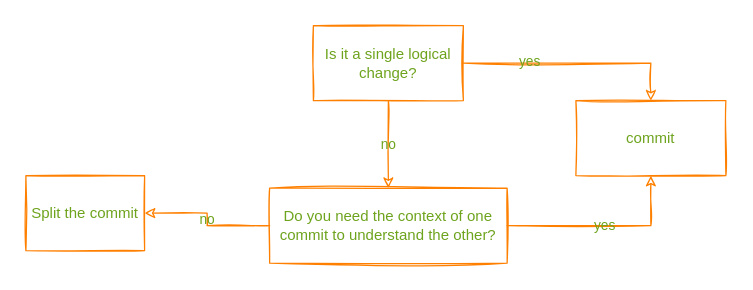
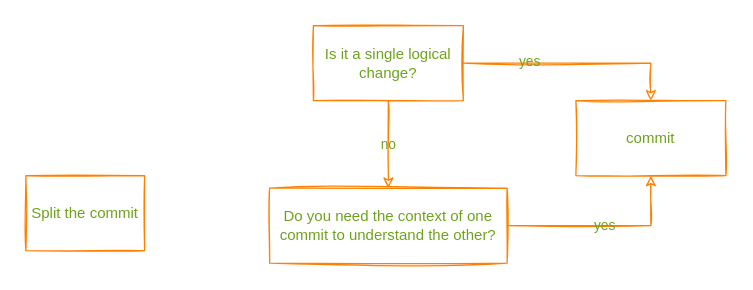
  <mxCell id="0" />
  <mxCell id="1" parent="0" />
  <mxCell id="2" value="no" style="edgeStyle=orthogonalEdgeStyle;rounded=0;orthogonalLoop=1;jettySize=auto;html=1;entryX=0.5;entryY=0;entryDx=0;entryDy=0;labelBackgroundColor=none;fontColor=#6EA31D;strokeColor=#FF8000;sketch=1;fillOpacity=0;" edge="1" parent="1" source="5" target="9"><mxGeometry relative="1" as="geometry" /></mxCell>
  <mxCell id="3" style="edgeStyle=orthogonalEdgeStyle;rounded=0;orthogonalLoop=1;jettySize=auto;html=1;entryX=0.5;entryY=0;entryDx=0;entryDy=0;labelBackgroundColor=none;fontColor=#6EA31D;strokeColor=#FF8000;sketch=1;fillOpacity=0;" edge="1" parent="1" source="5" target="6"><mxGeometry relative="1" as="geometry" /></mxCell>
  <mxCell id="4" value="yes" style="edgeLabel;html=1;align=center;verticalAlign=middle;resizable=0;points=[];labelBackgroundColor=none;fontColor=#6EA31D;" vertex="1" connectable="0" parent="3"><mxGeometry x="-0.426" y="2" relative="1" as="geometry"><mxPoint as="offset" /></mxGeometry></mxCell>
  <mxCell id="5" value="Is it a single logical change?" style="whiteSpace=wrap;html=1;labelBackgroundColor=none;fontColor=#6EA31D;strokeColor=#FF8000;sketch=1;fillOpacity=0;" vertex="1" parent="1"><mxGeometry x="250" y="20" width="120" height="60" as="geometry" /></mxCell>
  <mxCell id="6" value="commit" style="whiteSpace=wrap;html=1;labelBackgroundColor=none;fontColor=#6EA31D;sketch=1;strokeColor=#FF8000;fillOpacity=0;" vertex="1" parent="1"><mxGeometry x="460" y="80" width="120" height="60" as="geometry" /></mxCell>
- <mxCell id="7" value="no" style="edgeStyle=orthogonalEdgeStyle;rounded=0;orthogonalLoop=1;jettySize=auto;html=1;entryX=1;entryY=0.5;entryDx=0;entryDy=0;labelBackgroundColor=none;fontColor=#6EA31D;strokeColor=#FF8000;sketch=1;fillOpacity=0;" edge="1" parent="1" source="9" target="10"><mxGeometry relative="1" as="geometry" /></mxCell>
  <mxCell id="8" value="yes" style="edgeStyle=orthogonalEdgeStyle;rounded=0;orthogonalLoop=1;jettySize=auto;html=1;entryX=0.5;entryY=1;entryDx=0;entryDy=0;labelBackgroundColor=none;fontColor=#6EA31D;strokeColor=#FF8000;sketch=1;fillOpacity=0;" edge="1" parent="1" source="9" target="6"><mxGeometry relative="1" as="geometry" /></mxCell>
  <mxCell id="9" value="Do you need the context of one commit to understand the other?" style="whiteSpace=wrap;html=1;labelBackgroundColor=none;fontColor=#6EA31D;strokeColor=#FF8000;sketch=1;fillOpacity=0;" vertex="1" parent="1"><mxGeometry x="215" y="150" width="190" height="60" as="geometry" /></mxCell>
  <mxCell id="10" value="Split the commit" style="whiteSpace=wrap;html=1;labelBackgroundColor=none;fontColor=#6EA31D;strokeColor=#FF8000;sketch=1;fillOpacity=0;" vertex="1" parent="1"><mxGeometry x="20" y="140" width="95" height="60" as="geometry" /></mxCell>
